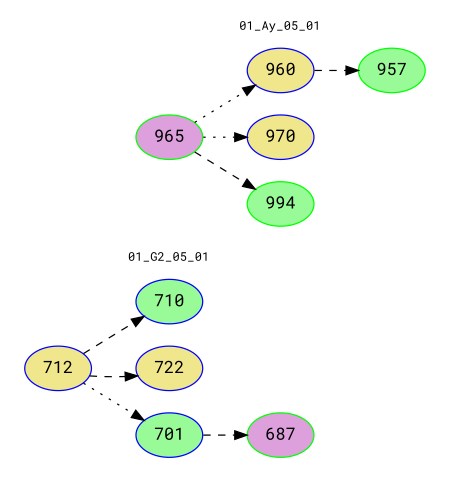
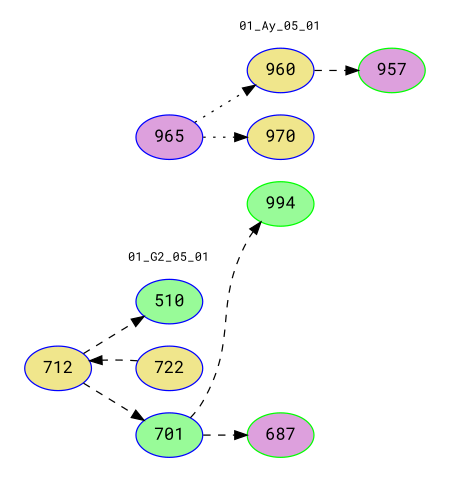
  digraph {
    fontname="Roboto Mono"
    rankdir=LR
    node [color=blue fillcolor=khaki fontname="Roboto Mono" style=filled]
    edge [color=black fontname="Roboto Mono" style=dashed]
-   n1 [color=green fillcolor=plum label=965]
+   n1 [fillcolor=plum label=965]
    n2 [color=green fillcolor=palegreen label=994]
    n3 [label=970]
    n4 [label=960]
-   n5 [color=green fillcolor=palegreen label=957]
+   n5 [color=green fillcolor=plum label=957]
    n6 [label=712]
    n7 [fillcolor=palegreen label=701]
    n8 [label=722]
-   n9 [fillcolor=palegreen label=710]
+   n9 [fillcolor=palegreen label=510]
    n10 [color=green fillcolor=plum label=687]
    subgraph cluster_1 {
      color=white
      fontsize=10
      label="01_Ay_05_01"
      n1
      n2
      n3
      n4
      n5
    }
    subgraph cluster_2 {
      color=white
      fontsize=10
      label="01_G2_05_01"
      n6
      n7
      n8
      n9
      n10
    }
-   n1 -> n2
+   n7 -> n2
    n1 -> n3 [style=dotted]
    n1 -> n4 [style=dotted]
    n4 -> n5
-   n6 -> n7 [style=dotted]
-   n6 -> n8
+   n6 -> n7
+   n8 -> n6
    n6 -> n9
    n7 -> n10
  }
